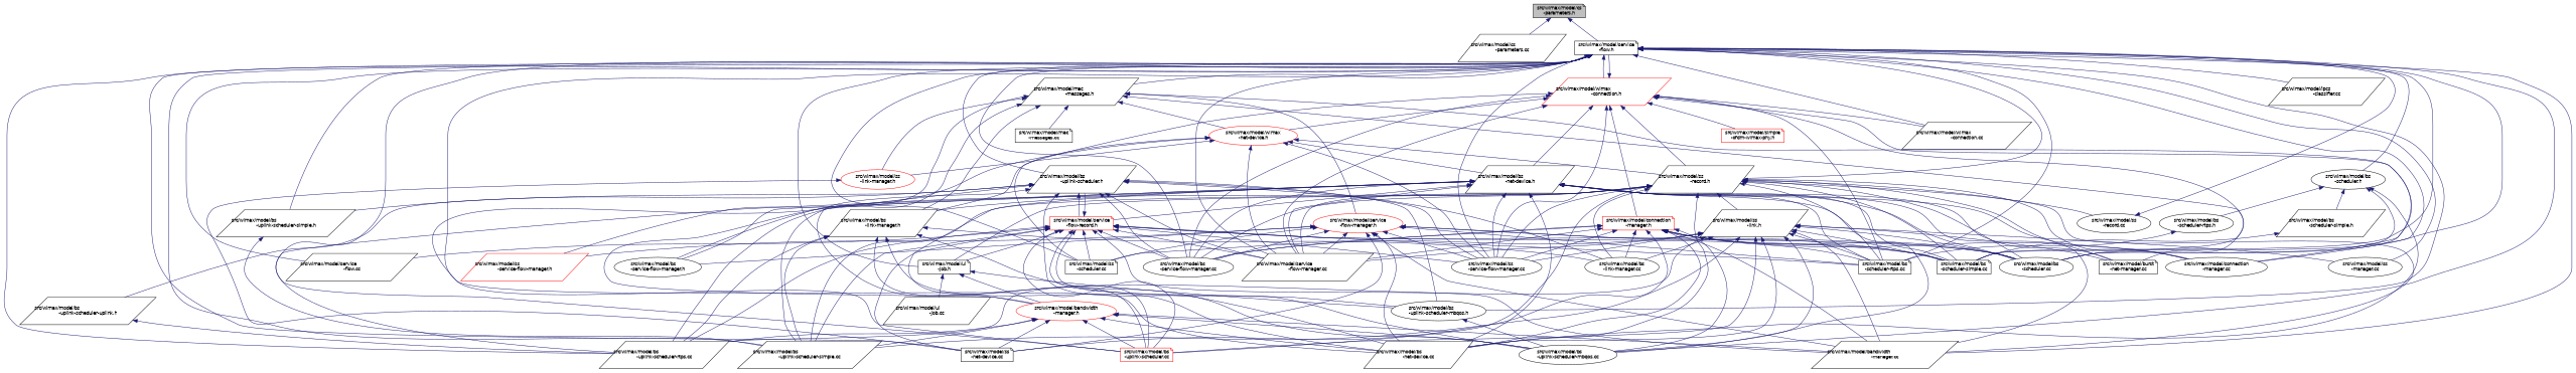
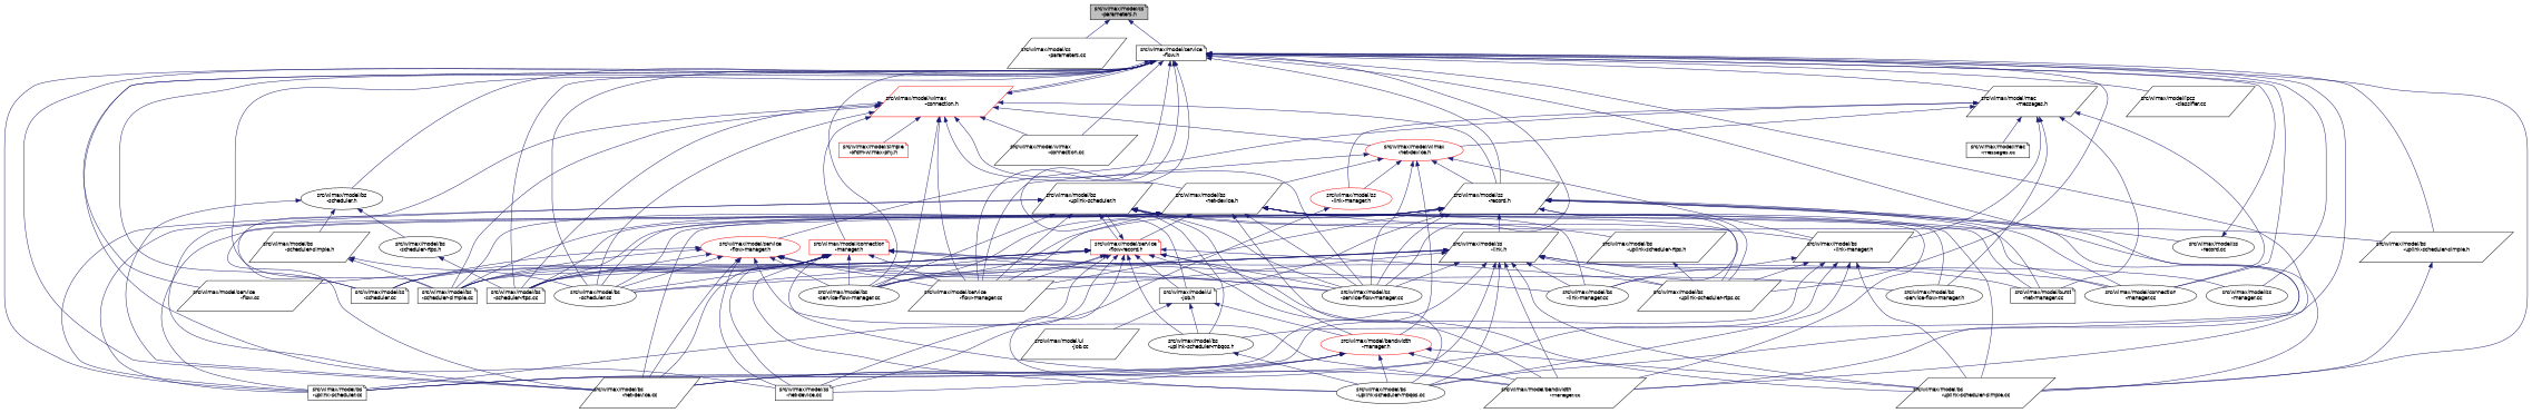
  digraph {
    node [color=black fillcolor=white fontname=Helvetica fontsize=10 shape=parallelogram style=filled]
    edge [color=midnightblue dir=back fontname=Helvetica fontsize=10 labelfontname=Helvetica labelfontsize=10 style=solid]
    n1 [fillcolor=grey75 fontcolor=black height=0.2 label="src/wimax/model/cs\l-parameters.h" shape=note width=0.4]
    n2 [height=0.2 label="src/wimax/model/cs\l-parameters.cc" width=0.4]
    n3 [height=0.2 label="src/wimax/model/service\l-flow.h" shape=note width=0.4]
    n4 [height=0.2 label="src/wimax/model/bandwidth\l-manager.cc" width=0.4]
    n5 [height=0.2 label="src/wimax/model/bs\l-net-device.cc" width=0.4]
    n6 [height=0.2 label="src/wimax/model/bs\l-scheduler-rtps.cc" shape=note width=0.4]
    n7 [height=0.2 label="src/wimax/model/bs\l-scheduler-simple.cc" shape=note width=0.4]
    n8 [height=0.2 label="src/wimax/model/bs\l-scheduler.cc" shape=ellipse width=0.4]
    n9 [height=0.2 label="src/wimax/model/bs\l-scheduler.h" shape=ellipse width=0.4]
    n10 [height=0.2 label="src/wimax/model/bs\l-service-flow-manager.cc" shape=ellipse width=0.4]
    n11 [height=0.2 label="src/wimax/model/bs\l-uplink-scheduler-mbqos.cc" shape=ellipse width=0.4]
    n12 [height=0.2 label="src/wimax/model/bs\l-uplink-scheduler-mbqos.h" shape=ellipse width=0.4]
    n13 [height=0.2 label="src/wimax/model/bs\l-uplink-scheduler-rtps.cc" width=0.4]
    n14 [height=0.2 label="src/wimax/model/bs\l-uplink-scheduler-simple.cc" width=0.4]
    n15 [height=0.2 label="src/wimax/model/bs\l-uplink-scheduler-simple.h" width=0.4]
-   n16 [color=red height=0.2 label="src/wimax/model/bs\l-uplink-scheduler.cc" shape=note width=0.4]
+   n16 [height=0.2 label="src/wimax/model/bs\l-uplink-scheduler.cc" shape=note width=0.4]
    n17 [height=0.2 label="src/wimax/model/bs\l-uplink-scheduler.h" width=0.4]
    n18 [height=0.2 label="src/wimax/model/ss\l-net-device.cc" shape=note width=0.4]
    n19 [height=0.2 label="src/wimax/model/service\l-flow-manager.cc" width=0.4]
    n20 [height=0.2 label="src/wimax/model/service\l-flow.cc" width=0.4]
    n21 [height=0.2 label="src/wimax/model/ss\l-scheduler.cc" shape=note width=0.4]
    n22 [height=0.2 label="src/wimax/model/ss\l-service-flow-manager.cc" shape=ellipse width=0.4]
    n23 [height=0.2 label="src/wimax/model/ul\l-job.h" shape=note width=0.4]
    n24 [height=0.2 label="src/wimax/model/connection\l-manager.cc" shape=ellipse width=0.4]
    n25 [height=0.2 label="src/wimax/model/ipcs\l-classifier.cc" width=0.4]
    n26 [height=0.2 label="src/wimax/model/mac\l-messages.h" width=0.4]
    n27 [height=0.2 label="src/wimax/model/ss\l-record.h" width=0.4]
    n28 [height=0.2 label="src/wimax/model/ss\l-manager.cc" shape=ellipse width=0.4]
    n29 [height=0.2 label="src/wimax/model/wimax\l-connection.cc" width=0.4]
    n30 [color=red height=0.2 label="src/wimax/model/wimax\l-connection.h" width=0.4]
    n31 [height=0.2 label="src/wimax/model/bs\l-scheduler-rtps.h" shape=ellipse width=0.4]
    n32 [height=0.2 label="src/wimax/model/bs\l-scheduler-simple.h" width=0.4]
    n33 [color=red height=0.2 label="src/wimax/model/bandwidth\l-manager.h" shape=ellipse width=0.4]
    n34 [height=0.2 label="src/wimax/model/bs\l-link-manager.cc" shape=ellipse width=0.4]
-   n35 [height=0.2 label="src/wimax/model/bs\l-uplink-scheduler-uplink.h" width=0.4]
+   n35 [height=0.2 label="src/wimax/model/bs\l-uplink-scheduler-rtps.h" width=0.4]
    n36 [color=red height=0.2 label="src/wimax/model/service\l-flow-record.h" shape=note width=0.4]
    n37 [height=0.2 label="src/wimax/model/ul\l-job.cc" width=0.4]
    n38 [height=0.2 label="src/wimax/model/bs\l-link-manager.h" width=0.4]
    n39 [height=0.2 label="src/wimax/model/bs\l-service-flow-manager.h" shape=ellipse width=0.4]
    n40 [height=0.2 label="src/wimax/model/burst\l-net-manager.cc" shape=note width=0.4]
    n41 [height=0.2 label="src/wimax/model/mac\l-messages.cc" shape=note width=0.4]
    n42 [color=red height=0.2 label="src/wimax/model/service\l-flow-manager.h" shape=ellipse width=0.4]
-   n43 [color=red height=0.2 label="src/wimax/model/ss\l-service-flow-manager.h" width=0.4]
    n44 [color=red height=0.2 label="src/wimax/model/ss\l-link-manager.h" shape=ellipse width=0.4]
    n45 [color=red height=0.2 label="src/wimax/model/wimax\l-net-device.h" shape=ellipse width=0.4]
    n46 [height=0.2 label="src/wimax/model/ss\l-record.cc" shape=ellipse width=0.4]
    n47 [height=0.2 label="src/wimax/model/ss\l-link.h" width=0.4]
    n48 [height=0.2 label="src/wimax/model/bs\l-net-device.h" width=0.4]
    n49 [color=red height=0.2 label="src/wimax/model/connection\l-manager.h" shape=note width=0.4]
    n50 [color=red height=0.2 label="src/wimax/model/simple\l-ofdm-wimax-phy.h" shape=note width=0.4]
    n1 -> n2
    n1 -> n3
    n3 -> n4
    n3 -> n5
    n3 -> n6
    n3 -> n7
    n3 -> n8
    n3 -> n9
    n3 -> n10
    n3 -> n11
    n3 -> n12
    n3 -> n13
    n3 -> n14
    n3 -> n15
    n3 -> n16
    n3 -> n17
    n3 -> n18
    n3 -> n19
    n3 -> n20
    n3 -> n21
    n3 -> n22
    n3 -> n23
    n3 -> n24
    n3 -> n25
    n3 -> n26
    n3 -> n27
    n3 -> n28
    n3 -> n29
    n3 -> n30
    n9 -> n5
-   n9 -> n8
+   n32 -> n8
    n9 -> n31
    n9 -> n32
    n12 -> n11
    n15 -> n14
    n17 -> n5
    n17 -> n10
    n17 -> n12
    n17 -> n15
    n17 -> n16
    n17 -> n19
    n17 -> n22
    n17 -> n33
    n17 -> n34
    n17 -> n35
    n17 -> n36
    n23 -> n12
    n23 -> n33
    n23 -> n37
    n26 -> n24
    n26 -> n38
    n26 -> n39
    n26 -> n40
    n26 -> n41
    n26 -> n42
-   n26 -> n43
    n26 -> n44
    n26 -> n45
    n27 -> n4
    n27 -> n5
    n27 -> n6
    n27 -> n7
    n27 -> n8
    n27 -> n10
    n27 -> n13
    n27 -> n14
    n27 -> n16
    n27 -> n19
    n27 -> n22
    n27 -> n23
    n27 -> n24
    n27 -> n34
    n27 -> n40
    n27 -> n46
    n27 -> n47
    n30 -> n3
    n30 -> n6
    n30 -> n7
    n30 -> n8
    n30 -> n10
    n30 -> n19
    n30 -> n21
    n30 -> n22
    n30 -> n27
    n30 -> n29
    n30 -> n45
    n30 -> n48
    n30 -> n49
    n30 -> n50
    n31 -> n6
    n32 -> n7
    n33 -> n4
    n33 -> n5
    n33 -> n11
-   n33 -> n13
    n33 -> n14
    n33 -> n16
    n33 -> n18
    n35 -> n13
    n36 -> n4
    n36 -> n6
    n36 -> n7
    n36 -> n8
    n36 -> n10
    n36 -> n11
    n36 -> n12
    n36 -> n13
    n36 -> n14
    n36 -> n16
    n36 -> n17
    n36 -> n18
    n36 -> n19
    n36 -> n20
    n36 -> n21
    n36 -> n22
    n36 -> n23
    n38 -> n5
    n38 -> n11
    n38 -> n13
    n38 -> n14
    n38 -> n16
    n38 -> n34
    n42 -> n4
    n42 -> n5
    n42 -> n6
    n42 -> n7
    n42 -> n8
    n42 -> n10
    n42 -> n18
    n42 -> n19
    n42 -> n21
    n42 -> n22
    n42 -> n39
-   n42 -> n43
    n44 -> n18
    n45 -> n19
    n45 -> n22
    n45 -> n27
    n45 -> n33
    n45 -> n38
    n45 -> n44
    n45 -> n48
    n46 -> n3
    n47 -> n4
    n47 -> n5
    n47 -> n6
    n47 -> n7
    n47 -> n8
    n47 -> n10
    n47 -> n11
    n47 -> n13
    n47 -> n14
    n47 -> n16
    n47 -> n19
    n47 -> n22
    n47 -> n28
    n47 -> n34
    n47 -> n40
    n48 -> n4
    n48 -> n5
    n48 -> n6
    n48 -> n7
    n48 -> n8
    n48 -> n10
    n48 -> n11
    n48 -> n13
    n48 -> n14
    n48 -> n16
    n48 -> n19
    n48 -> n22
    n48 -> n24
    n48 -> n36
    n48 -> n38
    n48 -> n39
    n48 -> n40
    n49 -> n4
    n49 -> n5
    n49 -> n6
    n49 -> n7
    n49 -> n8
    n49 -> n10
    n49 -> n11
    n49 -> n18
    n49 -> n19
    n49 -> n21
    n49 -> n22
    n49 -> n24
    n49 -> n34
  }
